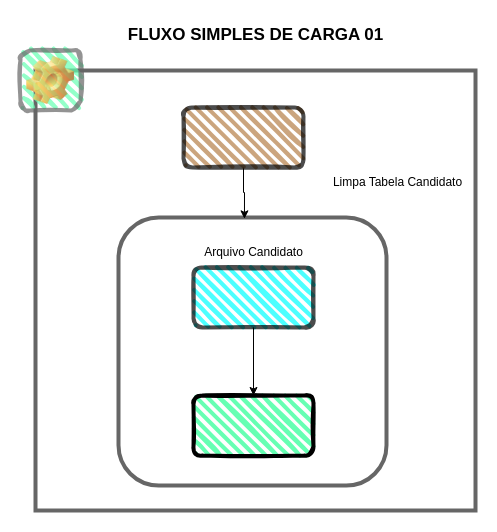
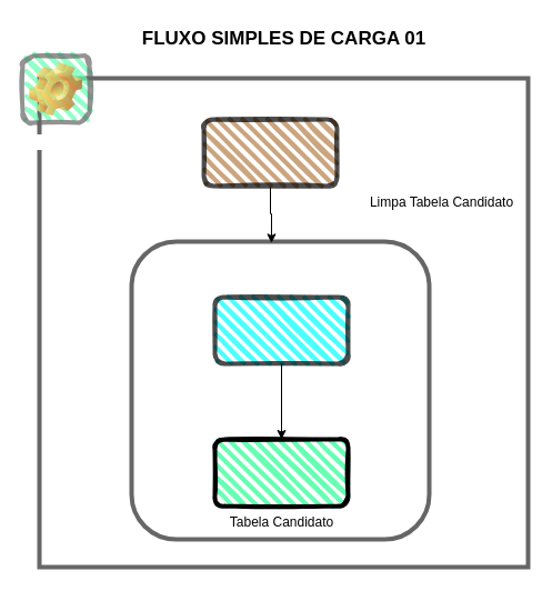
  <mxCell id="0" />
  <mxCell id="1" parent="0" />
  <mxCell id="2" value="" style="whiteSpace=wrap;html=1;aspect=fixed;rounded=0;fillWeight=4;hachureGap=8;hachureAngle=45;jiggle=1;curveFitting=0.95;strokeColor=#666666;strokeWidth=4;fillColor=#FFFFFF;" vertex="1" parent="1"><mxGeometry x="35" y="70" width="440" height="440" as="geometry" /></mxCell>
  <mxCell id="3" value="" style="whiteSpace=wrap;html=1;aspect=fixed;rounded=1;strokeWidth=4;strokeColor=#666666;" vertex="1" parent="1"><mxGeometry x="118" y="217" width="268" height="268" as="geometry" /></mxCell>
  <mxCell id="4" value="" style="rounded=1;whiteSpace=wrap;html=1;gradientColor=none;sketch=1;curveFitting=0.95;jiggle=1;fillColor=#00FFFF;strokeWidth=4;opacity=70;shadow=0;glass=0;fillWeight=4;hachureGap=8;hachureAngle=45;" vertex="1" parent="1"><mxGeometry x="193" y="267" width="120" height="60" as="geometry" /></mxCell>
  <mxCell id="5" value="" style="rounded=1;whiteSpace=wrap;html=1;sketch=1;curveFitting=0.95;jiggle=1;glass=0;fillColor=#66FFB3;strokeWidth=4;fillWeight=4;hachureGap=8;hachureAngle=45;" vertex="1" parent="1"><mxGeometry x="193" y="395" width="120" height="60" as="geometry" /></mxCell>
  <mxCell id="6" value="" style="endArrow=classic;html=1;rounded=0;exitX=0.5;exitY=1;exitDx=0;exitDy=0;" edge="1" parent="1" source="4" target="5"><mxGeometry width="50" height="50" relative="1" as="geometry"><mxPoint x="208" y="288" as="sourcePoint" /><mxPoint x="248" y="308" as="targetPoint" /></mxGeometry></mxCell>
- <mxCell id="7" value="Arquivo Candidato" style="text;html=1;align=center;verticalAlign=middle;resizable=0;points=[];autosize=1;strokeColor=none;fillColor=none;rounded=1;" vertex="1" parent="1"><mxGeometry x="193" y="237" width="120" height="30" as="geometry" /></mxCell>
+ <mxCell id="8" value="Tabela Candidato" style="text;html=1;align=center;verticalAlign=middle;resizable=0;points=[];autosize=1;strokeColor=none;fillColor=none;rounded=1;" vertex="1" parent="1"><mxGeometry x="193" y="455" width="120" height="30" as="geometry" /></mxCell>
  <mxCell id="9" style="edgeStyle=orthogonalEdgeStyle;rounded=0;orthogonalLoop=1;jettySize=auto;html=1;entryX=0.47;entryY=0.005;entryDx=0;entryDy=0;entryPerimeter=0;" edge="1" parent="1" source="10" target="3"><mxGeometry relative="1" as="geometry" /></mxCell>
  <mxCell id="10" value="" style="rounded=1;whiteSpace=wrap;html=1;gradientColor=none;sketch=1;curveFitting=0.95;jiggle=1;fillColor=#B57F48;strokeWidth=4;opacity=70;shadow=0;glass=0;fillWeight=4;hachureGap=8;hachureAngle=45;" vertex="1" parent="1"><mxGeometry x="183" y="107" width="120" height="60" as="geometry" /></mxCell>
  <mxCell id="11" value="Limpa Tabela Candidato" style="text;html=1;align=center;verticalAlign=middle;resizable=0;points=[];autosize=1;strokeColor=none;fillColor=none;rounded=1;" vertex="1" parent="1"><mxGeometry x="322" y="167" width="150" height="30" as="geometry" /></mxCell>
  <mxCell id="12" value="FLUXO SIMPLES DE CARGA 01" style="text;html=1;align=center;verticalAlign=middle;resizable=0;points=[];autosize=1;strokeColor=none;fillColor=default;strokeWidth=2;fontSize=17;fontStyle=1" vertex="1" parent="1"><mxGeometry x="115" y="20" width="280" height="30" as="geometry" /></mxCell>
- <mxCell id="13" value="Icon" style="icon;html=1;image=img/clipart/Gear_128x128.png;rounded=1;fillWeight=4;hachureGap=8;hachureAngle=45;strokeColor=#666666;strokeWidth=4;fillColor=#66FFB3;opacity=70;sketch=1;curveFitting=1;jiggle=2;fontColor=#FFFFFF;" vertex="1" parent="1"><mxGeometry x="20" y="50" width="60" height="60" as="geometry" /></mxCell>
+ <mxCell id="13" value="Arquivo" style="icon;html=1;image=img/clipart/Gear_128x128.png;rounded=1;fillWeight=4;hachureGap=8;hachureAngle=45;strokeColor=#666666;strokeWidth=4;fillColor=#66FFB3;opacity=70;sketch=1;curveFitting=1;jiggle=2;fontColor=#FFFFFF;" vertex="1" parent="1"><mxGeometry x="20" y="50" width="60" height="60" as="geometry" /></mxCell>
